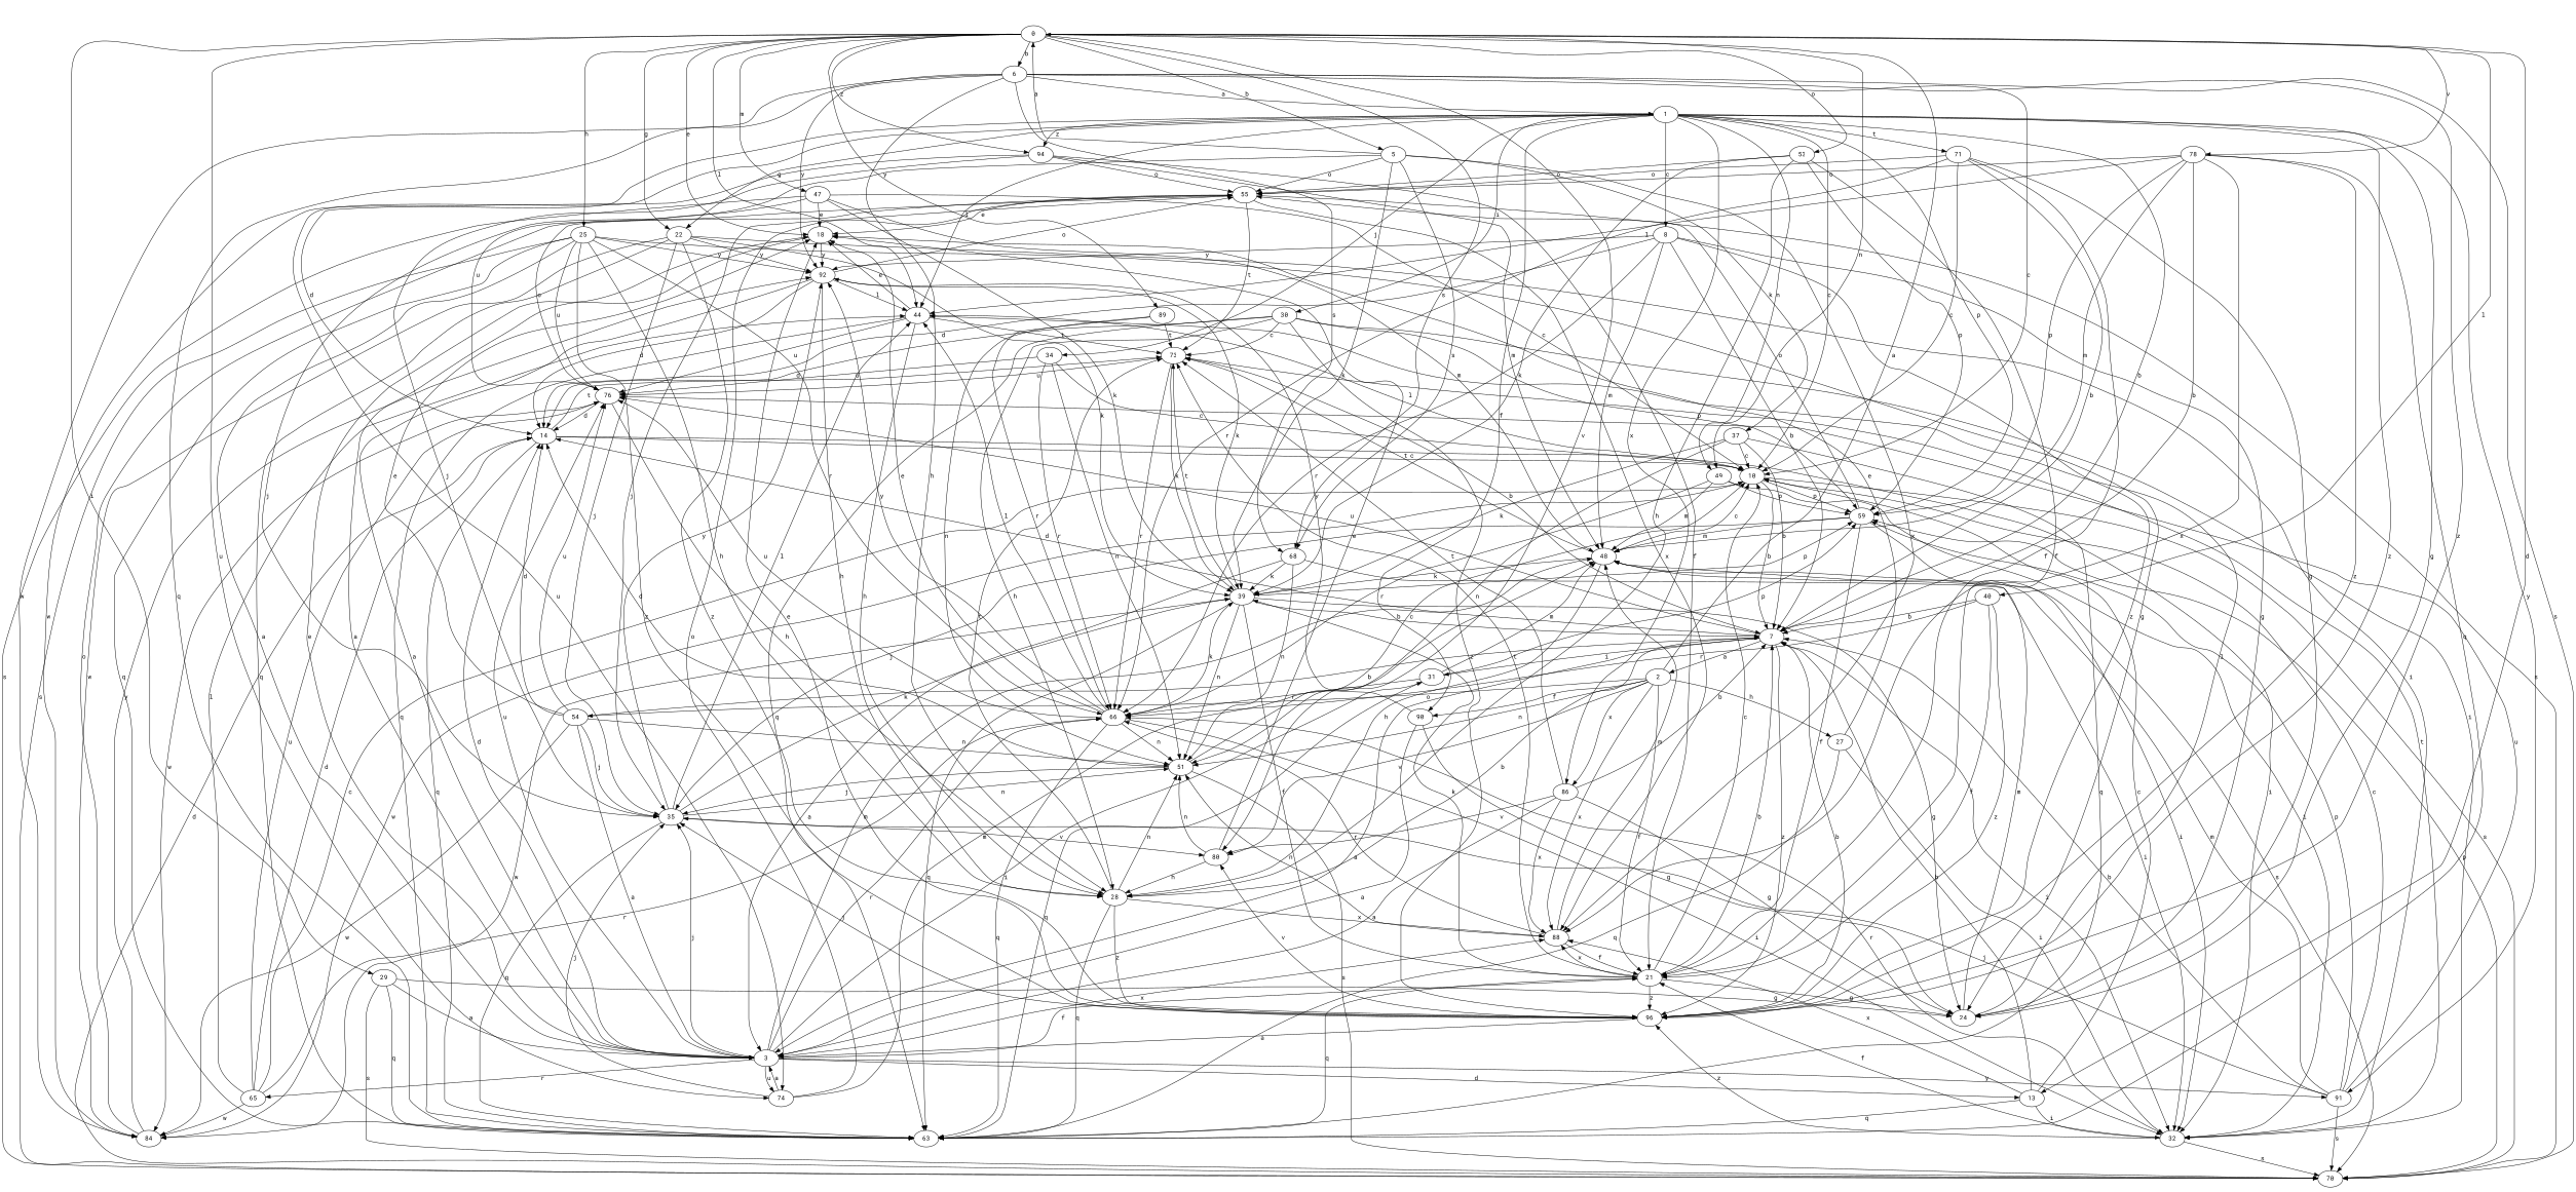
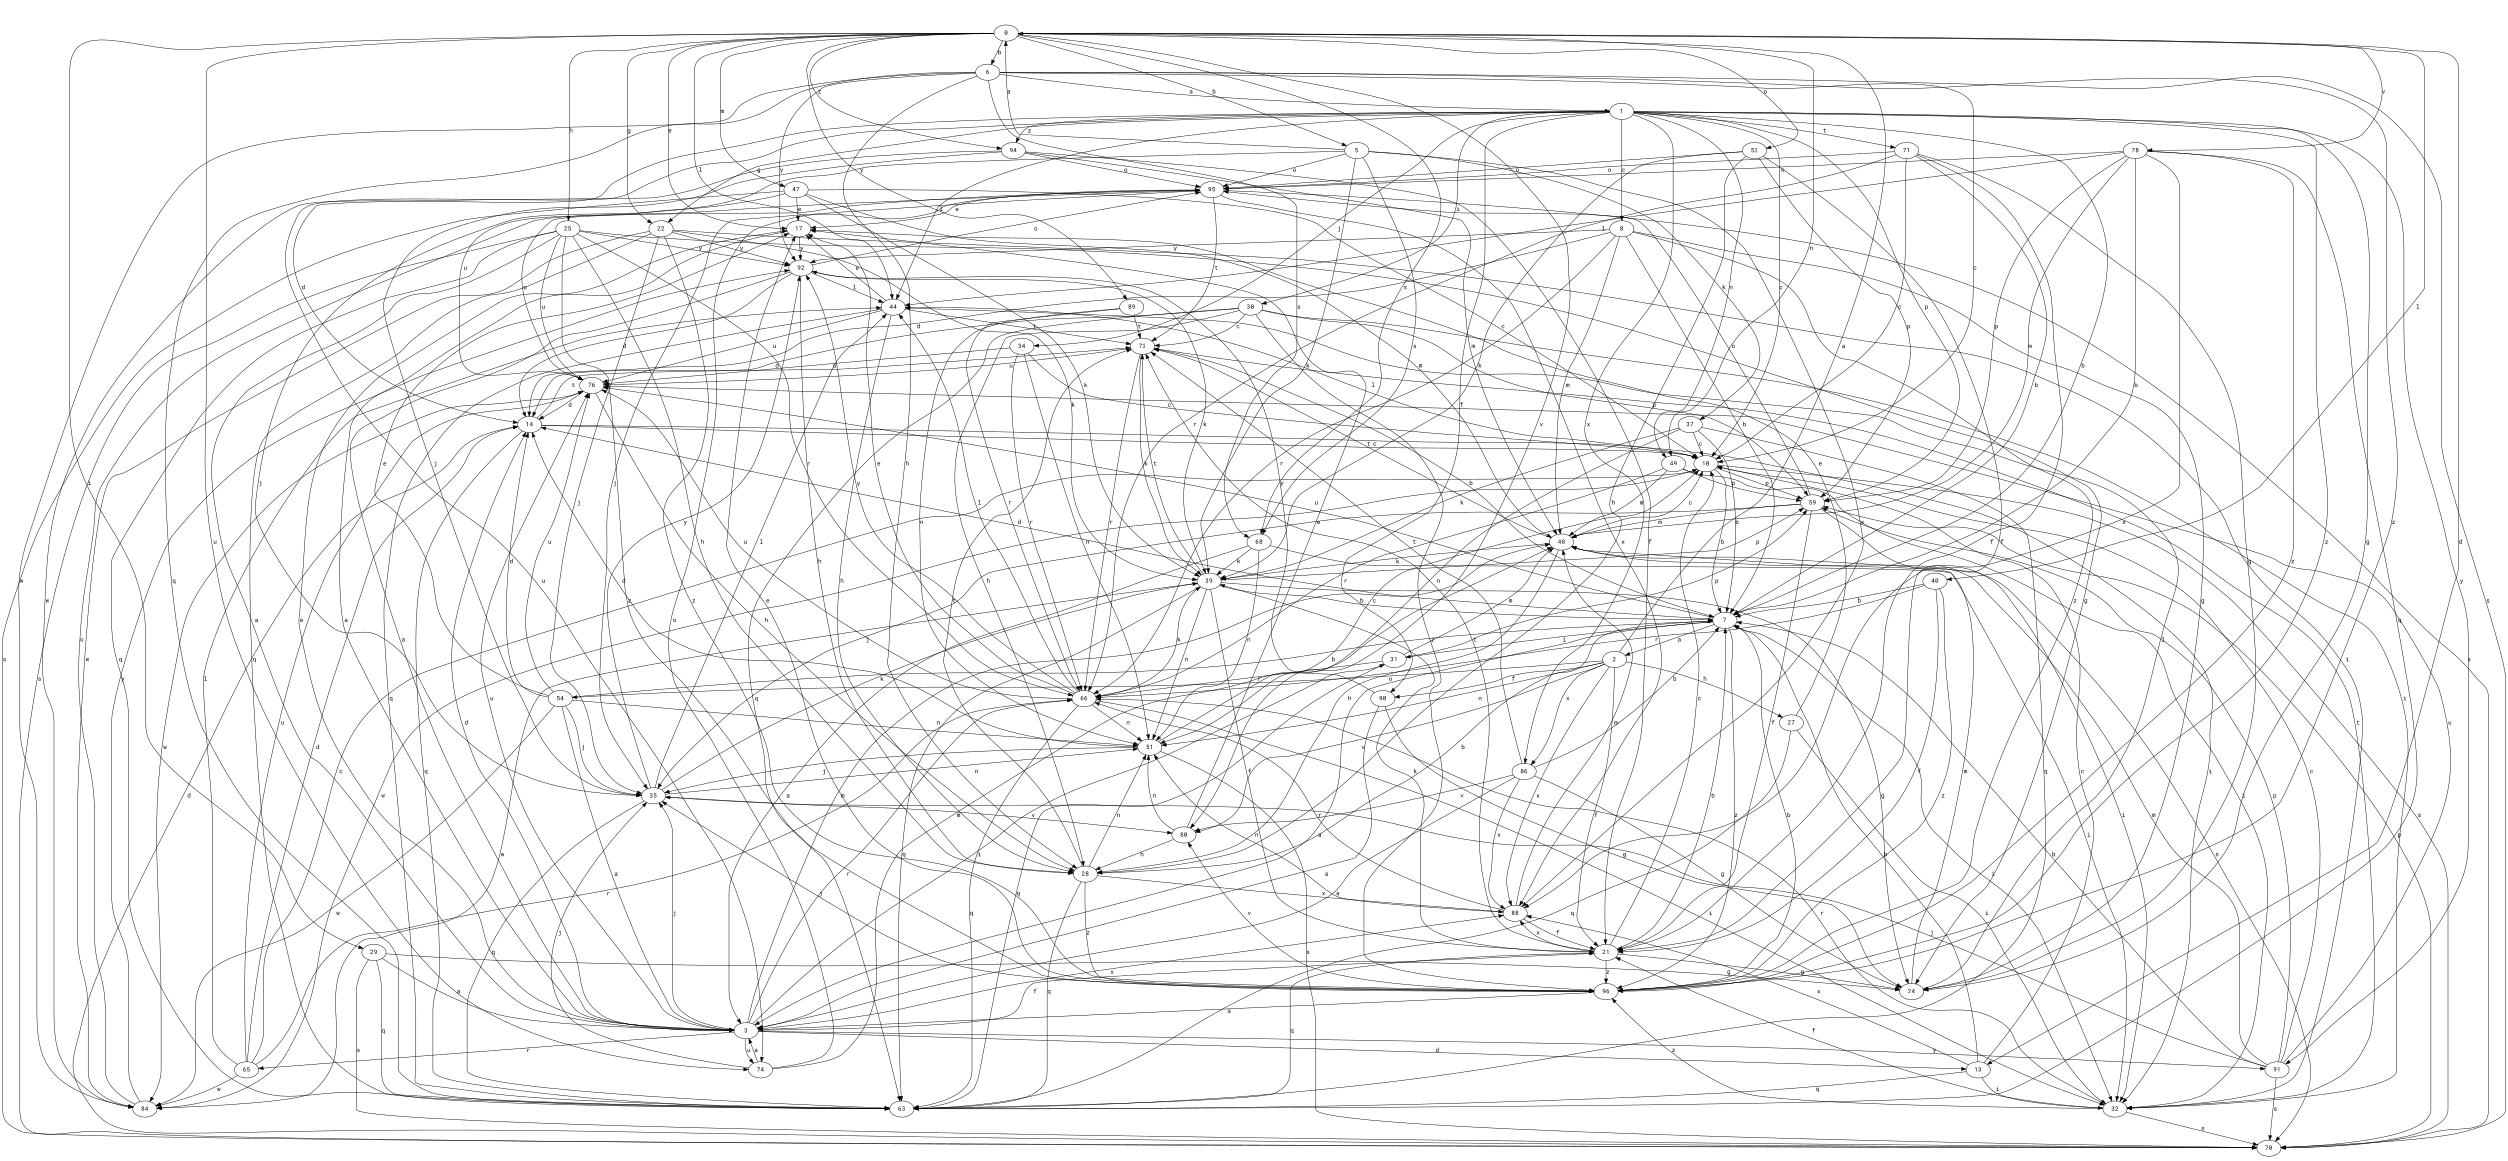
  strict digraph {
    fontname="Roboto Mono"
    node [fontname="Roboto Mono"]
    edge [fontname="Roboto Mono"]
    0
    5
    6
    13
-   18
+   18 [label=17]
    22
    25
    29
    40
    44
    47
    49
    53
    68
    74
    78
    80
    89
    94
    88
    76
    37
    39
-   55
+   55 [label=95]
    1
    10
    84
    96
    28
    63
    70
    92
    7
    32
    3
    35
    24
    66
    27
    21
    73
    48
    59
    51
    14
    8
    n47 [label=90]
    30
    34
    71
    86
    91
    2
    31
    54
    65
    0 -> 5 [label=b]
    0 -> 6 [label=b]
    0 -> 13 [label=d]
    0 -> 18 [label=e]
    0 -> 22 [label=g]
    0 -> 25 [label=h]
    0 -> 29 [label=i]
    0 -> 40 [label=l]
    0 -> 44 [label=l]
    0 -> 47 [label=m]
    0 -> 49 [label=n]
    0 -> 53 [label=o]
    0 -> 68 [label=s]
    0 -> 74 [label=u]
    0 -> 78 [label=v]
    0 -> 80 [label=v]
    0 -> 89 [label=y]
    0 -> 94 [label=z]
    5 -> 0 [label=a]
    5 -> 68 [label=s]
    5 -> 88 [label=x]
    5 -> 76 [label=u]
    5 -> 37 [label=k]
    5 -> 39 [label=k]
    5 -> 55 [label=o]
    6 -> 68 [label=s]
    6 -> 1 [label=a]
    6 -> 10 [label=c]
    6 -> 84 [label=w]
    6 -> 96 [label=z]
    6 -> 28 [label=h]
    6 -> 63 [label=q]
    6 -> 70 [label=s]
    6 -> 92 [label=y]
    13 -> 88 [label=x]
    13 -> 10 [label=c]
    13 -> 63 [label=q]
    13 -> 7 [label=b]
    13 -> 32 [label=i]
    18 -> 92 [label=y]
    18 -> 3 [label=a]
    22 -> 39 [label=k]
    22 -> 84 [label=w]
    22 -> 96 [label=z]
    22 -> 63 [label=q]
    22 -> 92 [label=y]
    22 -> 32 [label=i]
    22 -> 35 [label=j]
    25 -> 76 [label=u]
    25 -> 96 [label=z]
    25 -> 28 [label=h]
    25 -> 63 [label=q]
    25 -> 70 [label=s]
    25 -> 92 [label=y]
    25 -> 3 [label=a]
    25 -> 24 [label=g]
    25 -> 66 [label=r]
    29 -> 63 [label=q]
    29 -> 70 [label=s]
    29 -> 3 [label=a]
    29 -> 24 [label=g]
    40 -> 96 [label=z]
    40 -> 7 [label=b]
    40 -> 66 [label=r]
    40 -> 21 [label=f]
    44 -> 18 [label=e]
    44 -> 76 [label=u]
    44 -> 28 [label=h]
    44 -> 63 [label=q]
    44 -> 73 [label=t]
    47 -> 18 [label=e]
    47 -> 39 [label=k]
    47 -> 10 [label=c]
    47 -> 70 [label=s]
    47 -> 35 [label=j]
    47 -> 48 [label=m]
    49 -> 32 [label=i]
    49 -> 66 [label=r]
    49 -> 48 [label=m]
    49 -> 59 [label=p]
    53 -> 39 [label=k]
    53 -> 55 [label=o]
    53 -> 28 [label=h]
    53 -> 21 [label=f]
    53 -> 59 [label=p]
    68 -> 39 [label=k]
    68 -> 32 [label=i]
    68 -> 3 [label=a]
    68 -> 51 [label=n]
    74 -> 55 [label=o]
    74 -> 3 [label=a]
    74 -> 35 [label=j]
    74 -> 48 [label=m]
    78 -> 44 [label=l]
    78 -> 88 [label=x]
    78 -> 55 [label=o]
    78 -> 96 [label=z]
    78 -> 63 [label=q]
    78 -> 7 [label=b]
    78 -> 48 [label=m]
    78 -> 59 [label=p]
    80 -> 18 [label=e]
    80 -> 28 [label=h]
    80 -> 51 [label=n]
    89 -> 66 [label=r]
    89 -> 73 [label=t]
    89 -> 51 [label=n]
    94 -> 55 [label=o]
    94 -> 35 [label=j]
    94 -> 21 [label=f]
    94 -> 48 [label=m]
    94 -> 14 [label=d]
    88 -> 66 [label=r]
    88 -> 21 [label=f]
    88 -> 48 [label=m]
    88 -> 51 [label=n]
    76 -> 55 [label=o]
    76 -> 84 [label=w]
    76 -> 28 [label=h]
    76 -> 14 [label=d]
    37 -> 39 [label=k]
    37 -> 10 [label=c]
    37 -> 63 [label=q]
    37 -> 7 [label=b]
    37 -> 51 [label=n]
    39 -> 84 [label=w]
    39 -> 63 [label=q]
    39 -> 7 [label=b]
    39 -> 24 [label=g]
    39 -> 21 [label=f]
    39 -> 73 [label=t]
    39 -> 59 [label=p]
    39 -> 51 [label=n]
    55 -> 18 [label=e]
    55 -> 88 [label=x]
    55 -> 70 [label=s]
    55 -> 35 [label=j]
    55 -> 73 [label=t]
    1 -> 22 [label=g]
    1 -> 44 [label=l]
    1 -> 49 [label=n]
    1 -> 74 [label=u]
    1 -> 94 [label=z]
    1 -> 10 [label=c]
    1 -> 84 [label=w]
    1 -> 96 [label=z]
    1 -> 7 [label=b]
    1 -> 24 [label=g]
    1 -> 59 [label=p]
    1 -> 8 [label=c]
    1 -> n47 [label=f]
    1 -> 30 [label=i]
    1 -> 34 [label=j]
    1 -> 71 [label=t]
    1 -> 86 [label=x]
    1 -> 91 [label=y]
    10 -> 44 [label=l]
    10 -> 84 [label=w]
    10 -> 70 [label=s]
    10 -> 7 [label=b]
    10 -> 59 [label=p]
    84 -> 55 [label=o]
    84 -> 92 [label=y]
    96 -> 18 [label=e]
    96 -> 80 [label=v]
    96 -> 7 [label=b]
    96 -> 3 [label=a]
    96 -> 35 [label=j]
    28 -> 88 [label=x]
    28 -> 96 [label=z]
    28 -> 63 [label=q]
    28 -> 7 [label=b]
    28 -> 73 [label=t]
    28 -> 51 [label=n]
    70 -> 59 [label=p]
    70 -> 14 [label=d]
    92 -> 44 [label=l]
    92 -> 39 [label=k]
    92 -> 55 [label=o]
    92 -> 28 [label=h]
    92 -> 3 [label=a]
    92 -> 14 [label=d]
    7 -> 76 [label=u]
    7 -> 96 [label=z]
    7 -> 32 [label=i]
    7 -> 3 [label=a]
    7 -> 14 [label=d]
    7 -> 2 [label=a]
    7 -> 31 [label=i]
    32 -> 96 [label=z]
    32 -> 70 [label=s]
    32 -> 66 [label=r]
    32 -> 21 [label=f]
    32 -> 73 [label=t]
    3 -> 13 [label=d]
    3 -> 18 [label=e]
    3 -> 74 [label=u]
    3 -> 88 [label=x]
    3 -> 76 [label=u]
    3 -> 35 [label=j]
    3 -> 66 [label=r]
    3 -> 21 [label=f]
    3 -> 48 [label=m]
    3 -> 14 [label=d]
    3 -> 91 [label=y]
    3 -> 31 [label=i]
    3 -> 65 [label=r]
    35 -> 44 [label=l]
    35 -> 80 [label=v]
    35 -> 39 [label=k]
    35 -> 63 [label=q]
    35 -> 92 [label=y]
    35 -> 51 [label=n]
    24 -> 44 [label=l]
    24 -> 48 [label=m]
    66 -> 18 [label=e]
    66 -> 44 [label=l]
    66 -> 76 [label=u]
    66 -> 39 [label=k]
    66 -> 63 [label=q]
    66 -> 92 [label=y]
    66 -> 32 [label=i]
    66 -> 51 [label=n]
    27 -> 18 [label=e]
    27 -> 63 [label=q]
    27 -> 32 [label=i]
    21 -> 88 [label=x]
    21 -> 39 [label=k]
    21 -> 10 [label=c]
    21 -> 96 [label=z]
    21 -> 63 [label=q]
    21 -> 7 [label=b]
    21 -> 24 [label=g]
    21 -> 73 [label=t]
    73 -> 76 [label=u]
    73 -> 39 [label=k]
    73 -> 7 [label=b]
    73 -> 66 [label=r]
    48 -> 39 [label=k]
    48 -> 10 [label=c]
    48 -> 28 [label=h]
    48 -> 70 [label=s]
    48 -> 73 [label=t]
    59 -> 55 [label=o]
    59 -> 32 [label=i]
    59 -> 35 [label=j]
    59 -> 21 [label=f]
    59 -> 48 [label=m]
    51 -> 10 [label=c]
    51 -> 70 [label=s]
    51 -> 35 [label=j]
    51 -> 14 [label=d]
    14 -> 10 [label=c]
    14 -> 63 [label=q]
    14 -> 32 [label=i]
    14 -> 73 [label=t]
    8 -> 96 [label=z]
    8 -> 92 [label=y]
    8 -> 7 [label=b]
    8 -> 24 [label=g]
    8 -> 66 [label=r]
    8 -> 48 [label=m]
    8 -> 14 [label=d]
    n47 -> 92 [label=y]
    n47 -> 3 [label=a]
    n47 -> 24 [label=g]
    30 -> 96 [label=z]
    30 -> 28 [label=h]
    30 -> 63 [label=q]
    30 -> 32 [label=i]
    30 -> 73 [label=c]
    30 -> 59 [label=p]
    30 -> 14 [label=d]
    34 -> 76 [label=u]
    34 -> 10 [label=c]
    34 -> 66 [label=r]
    34 -> 51 [label=n]
    71 -> 55 [label=o]
    71 -> 10 [label=c]
    71 -> 7 [label=b]
    71 -> 24 [label=g]
    71 -> 66 [label=r]
    71 -> 21 [label=f]
    86 -> 80 [label=v]
    86 -> 88 [label=x]
    86 -> 7 [label=b]
    86 -> 3 [label=a]
    86 -> 24 [label=g]
    86 -> 73 [label=t]
    91 -> 76 [label=u]
    91 -> 10 [label=c]
    91 -> 70 [label=s]
    91 -> 7 [label=b]
    91 -> 35 [label=j]
    91 -> 48 [label=m]
    91 -> 59 [label=p]
    2 -> 0 [label=a]
    2 -> 80 [label=v]
    2 -> 88 [label=x]
    2 -> 27 [label=h]
    2 -> 21 [label=f]
    2 -> 51 [label=n]
    2 -> n47 [label=f]
    2 -> 86 [label=x]
    2 -> 54 [label=o]
    31 -> 63 [label=q]
    31 -> 66 [label=r]
    31 -> 48 [label=m]
    31 -> 59 [label=p]
    54 -> 18 [label=e]
    54 -> 76 [label=u]
    54 -> 84 [label=w]
    54 -> 7 [label=b]
    54 -> 3 [label=a]
    54 -> 35 [label=j]
    54 -> 51 [label=n]
    54 -> 14 [label=d]
    65 -> 44 [label=l]
    65 -> 76 [label=u]
    65 -> 10 [label=c]
    65 -> 84 [label=w]
    65 -> 66 [label=r]
    65 -> 14 [label=d]
  }
